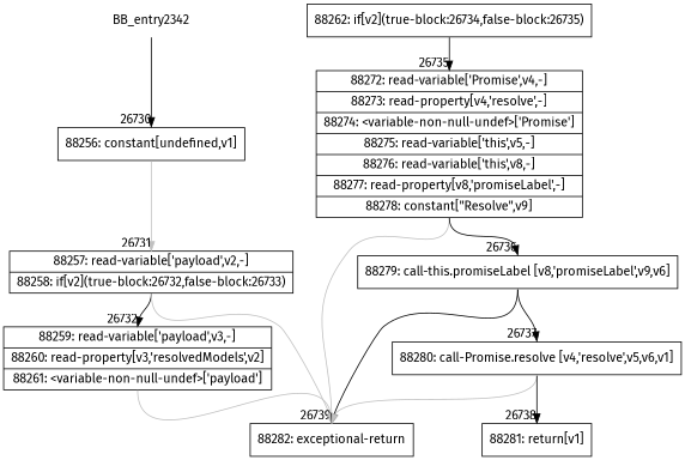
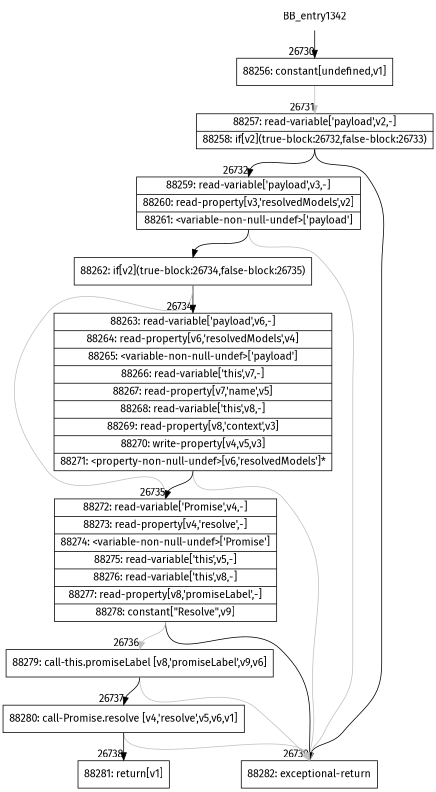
  digraph {
    fontname="Fira Sans"
    rankdir=TD
    node [fontname="Fira Sans" shape=record]
    edge [fontname="Fira Sans" headport=n tailport=s]
-   BB_entry2342 [shape=none]
+   BB_entry2342 [shape=none label=BB_entry1342]
    n2 [label="{88256: constant[undefined,v1]}"]
    n3 [label="{88257: read-variable['payload',v2,-]|88258: if[v2](true-block:26732,false-block:26733)}"]
    n4 [label="{88259: read-variable['payload',v3,-]|88260: read-property[v3,'resolvedModels',v2]|88261: \<variable-non-null-undef\>['payload']}"]
    n5 [label="{88282: exceptional-return}"]
    n6 [label="{88262: if[v2](true-block:26734,false-block:26735)}"]
+   n7 [label="{88263: read-variable['payload',v6,-]|88264: read-property[v6,'resolvedModels',v4]|88265: \<variable-non-null-undef\>['payload']|88266: read-variable['this',v7,-]|88267: read-property[v7,'name',v5]|88268: read-variable['this',v8,-]|88269: read-property[v8,'context',v3]|88270: write-property[v4,v5,v3]|88271: \<property-non-null-undef\>[v6,'resolvedModels']*}"]
    n8 [label="{88272: read-variable['Promise',v4,-]|88273: read-property[v4,'resolve',-]|88274: \<variable-non-null-undef\>['Promise']|88275: read-variable['this',v5,-]|88276: read-variable['this',v8,-]|88277: read-property[v8,'promiseLabel',-]|88278: constant[\"Resolve\",v9]}"]
    n9 [label="{88279: call-this.promiseLabel [v8,'promiseLabel',v9,v6]}"]
    n10 [label="{88280: call-Promise.resolve [v4,'resolve',v5,v6,v1]}"]
    n11 [label="{88281: return[v1]}"]
    BB_entry2342 -> n2 [headlabel="    26730"]
    n2 -> n3 [color=gray headlabel="      26731"]
    n3 -> n4 [headlabel="      26732"]
-   n3 -> n5 [color=gray headlabel="      26739"]
+   n3 -> n5 [color=black headlabel="      26739"]
    n4 -> n5 [color=gray]
-   n6 -> n8 [headlabel="      26735"]
-   n8 -> n5 [color=gray]
-   n8 -> n9 [headlabel="      26736"]
-   n9 -> n5 [color=black]
+   n4 -> n6
+   n6 -> n7 [headlabel="      26734"]
+   n6 -> n8 [headlabel="      26735" color=gray]
+   n7 -> n5 [color=gray]
+   n7 -> n8
+   n8 -> n5 [color=black]
+   n8 -> n9 [headlabel="      26736" color=gray]
+   n9 -> n5 [color=gray]
    n9 -> n10 [headlabel="      26737"]
    n10 -> n5 [color=gray]
    n10 -> n11 [headlabel="      26738"]
  }
